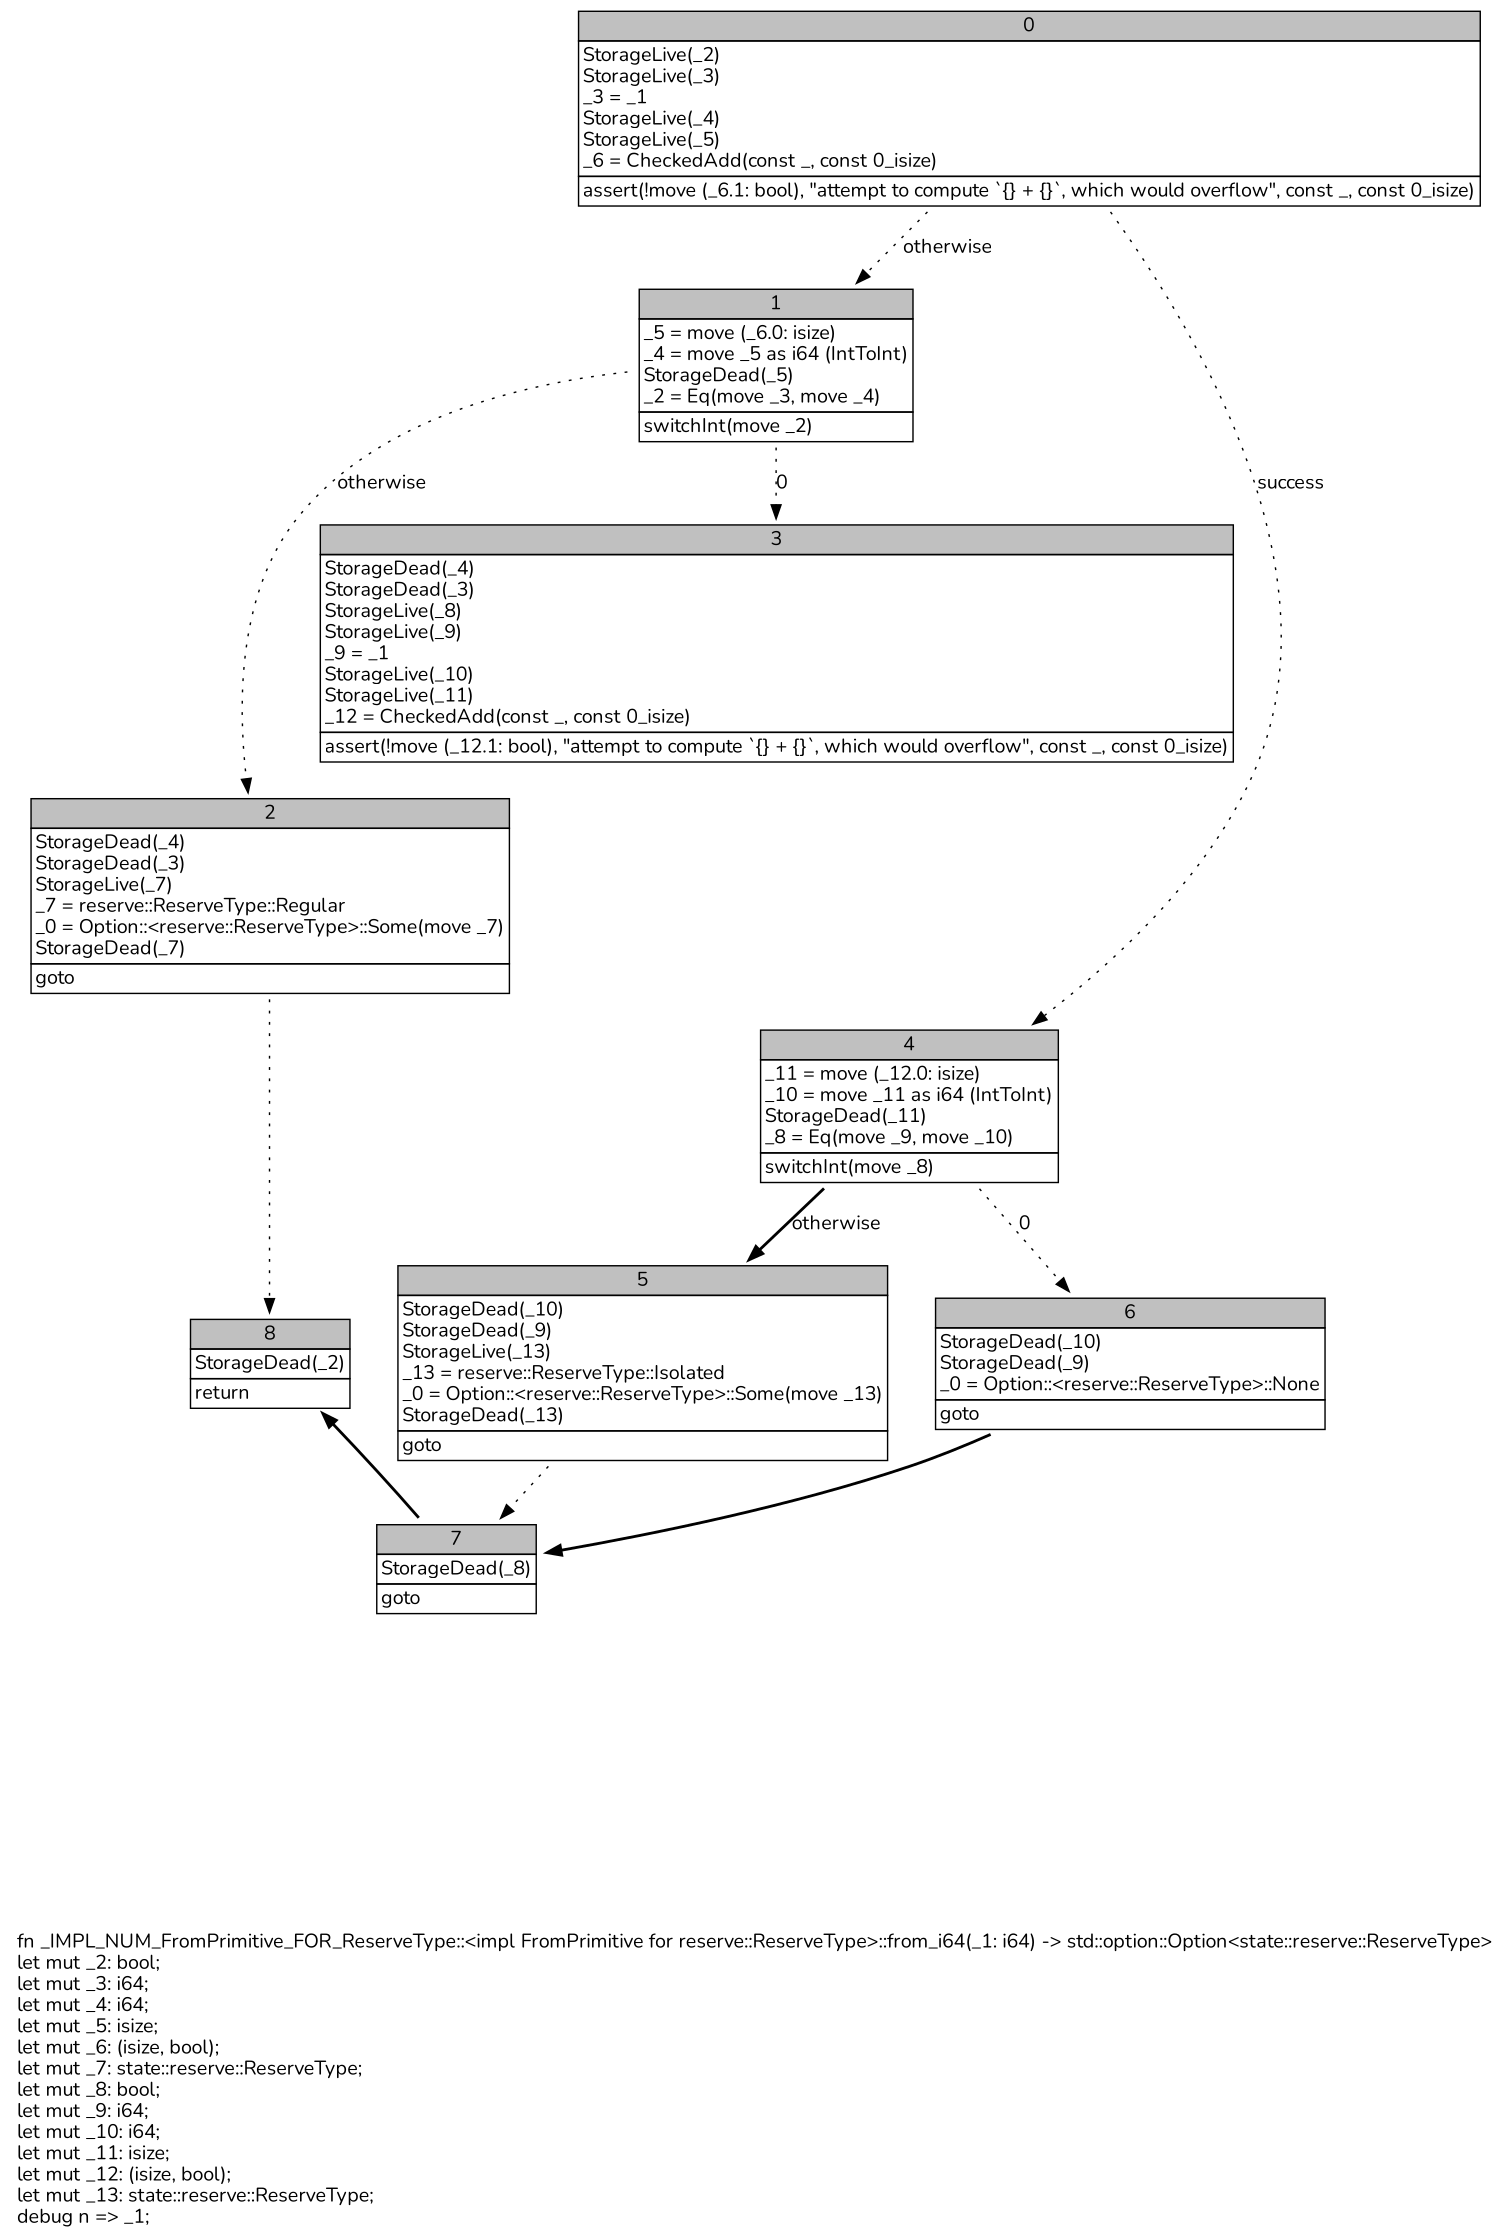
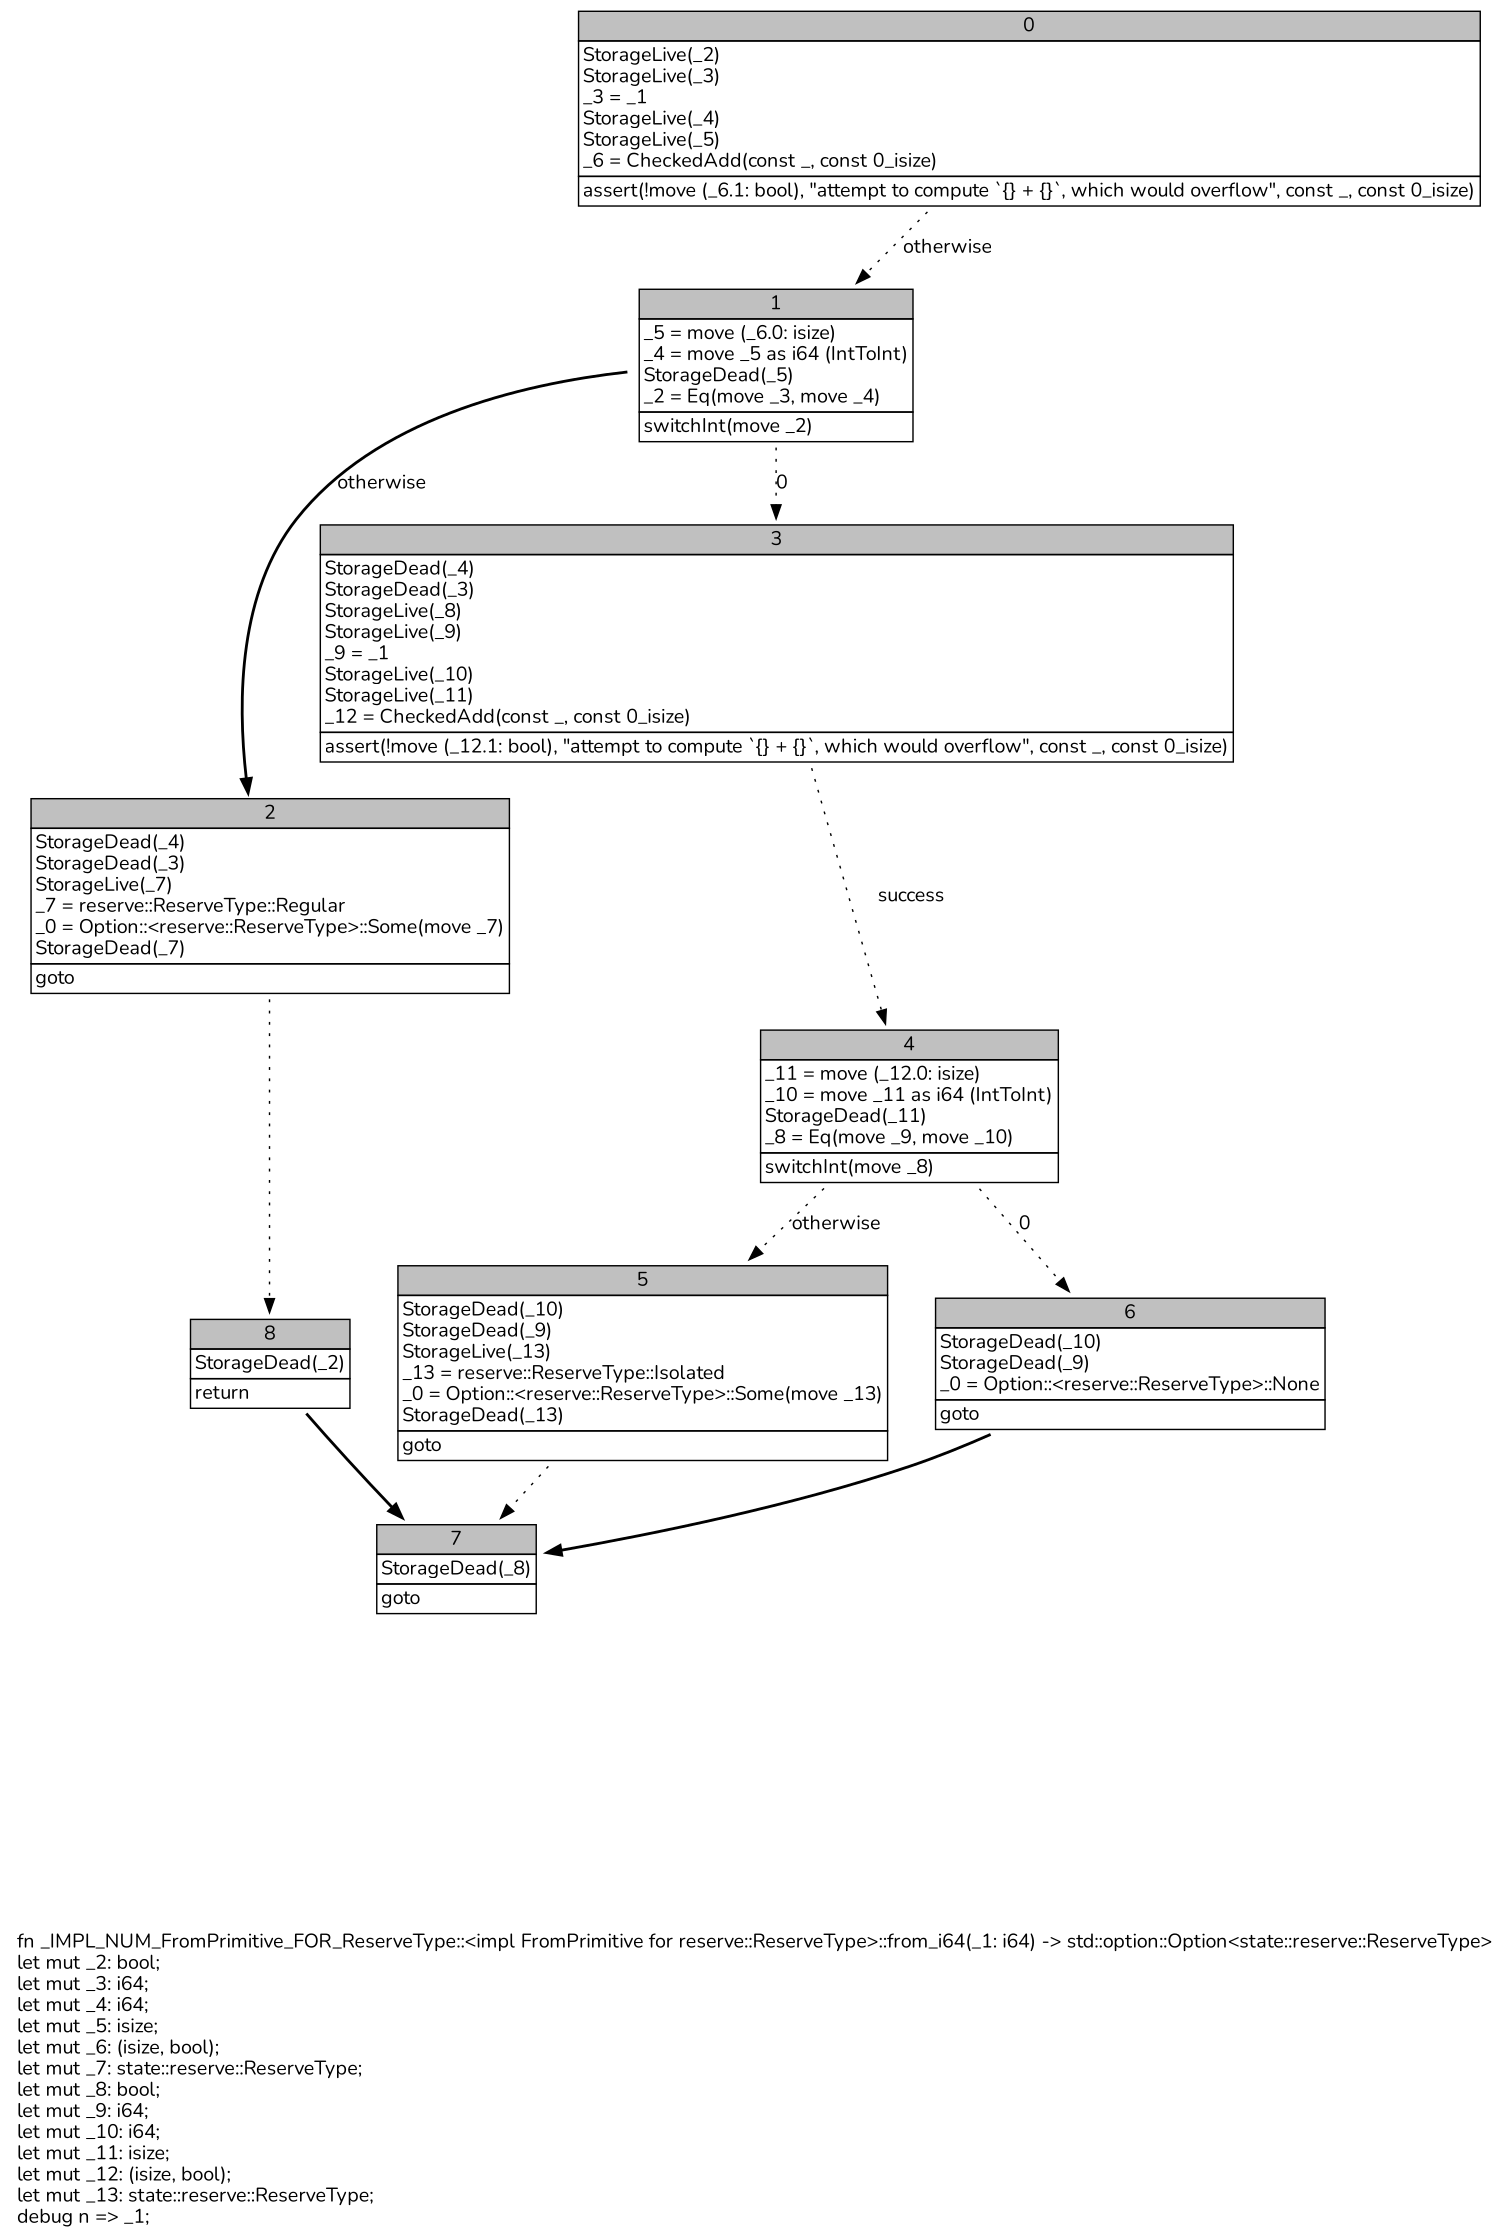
  digraph {
    fontname=Nunito
    label=<fn _IMPL_NUM_FromPrimitive_FOR_ReserveType::&lt;impl FromPrimitive for reserve::ReserveType&gt;::from_i64(_1: i64) -&gt; std::option::Option&lt;state::reserve::ReserveType&gt;<br align="left"/>let mut _2: bool;<br align="left"/>let mut _3: i64;<br align="left"/>let mut _4: i64;<br align="left"/>let mut _5: isize;<br align="left"/>let mut _6: (isize, bool);<br align="left"/>let mut _7: state::reserve::ReserveType;<br align="left"/>let mut _8: bool;<br align="left"/>let mut _9: i64;<br align="left"/>let mut _10: i64;<br align="left"/>let mut _11: isize;<br align="left"/>let mut _12: (isize, bool);<br align="left"/>let mut _13: state::reserve::ReserveType;<br align="left"/>debug n =&gt; _1;<br align="left"/>>
    node [fontname=Nunito shape=none]
    edge [fontname=Nunito style=dotted]
    n1 [label=<<table border="0" cellborder="1" cellspacing="0"><tr><td bgcolor="gray" align="center" colspan="1">0</td></tr><tr><td align="left" balign="left">StorageLive(_2)<br/>StorageLive(_3)<br/>_3 = _1<br/>StorageLive(_4)<br/>StorageLive(_5)<br/>_6 = CheckedAdd(const _, const 0_isize)<br/></td></tr><tr><td align="left">assert(!move (_6.1: bool), &quot;attempt to compute `{} + {}`, which would overflow&quot;, const _, const 0_isize)</td></tr></table>>]
    n2 [label=<<table border="0" cellborder="1" cellspacing="0"><tr><td bgcolor="gray" align="center" colspan="1">1</td></tr><tr><td align="left" balign="left">_5 = move (_6.0: isize)<br/>_4 = move _5 as i64 (IntToInt)<br/>StorageDead(_5)<br/>_2 = Eq(move _3, move _4)<br/></td></tr><tr><td align="left">switchInt(move _2)</td></tr></table>>]
    n3 [label=<<table border="0" cellborder="1" cellspacing="0"><tr><td bgcolor="gray" align="center" colspan="1">2</td></tr><tr><td align="left" balign="left">StorageDead(_4)<br/>StorageDead(_3)<br/>StorageLive(_7)<br/>_7 = reserve::ReserveType::Regular<br/>_0 = Option::&lt;reserve::ReserveType&gt;::Some(move _7)<br/>StorageDead(_7)<br/></td></tr><tr><td align="left">goto</td></tr></table>>]
    n4 [label=<<table border="0" cellborder="1" cellspacing="0"><tr><td bgcolor="gray" align="center" colspan="1">3</td></tr><tr><td align="left" balign="left">StorageDead(_4)<br/>StorageDead(_3)<br/>StorageLive(_8)<br/>StorageLive(_9)<br/>_9 = _1<br/>StorageLive(_10)<br/>StorageLive(_11)<br/>_12 = CheckedAdd(const _, const 0_isize)<br/></td></tr><tr><td align="left">assert(!move (_12.1: bool), &quot;attempt to compute `{} + {}`, which would overflow&quot;, const _, const 0_isize)</td></tr></table>>]
    n5 [label=<<table border="0" cellborder="1" cellspacing="0"><tr><td bgcolor="gray" align="center" colspan="1">8</td></tr><tr><td align="left" balign="left">StorageDead(_2)<br/></td></tr><tr><td align="left">return</td></tr></table>>]
    n6 [label=<<table border="0" cellborder="1" cellspacing="0"><tr><td bgcolor="gray" align="center" colspan="1">4</td></tr><tr><td align="left" balign="left">_11 = move (_12.0: isize)<br/>_10 = move _11 as i64 (IntToInt)<br/>StorageDead(_11)<br/>_8 = Eq(move _9, move _10)<br/></td></tr><tr><td align="left">switchInt(move _8)</td></tr></table>>]
    n7 [label=<<table border="0" cellborder="1" cellspacing="0"><tr><td bgcolor="gray" align="center" colspan="1">5</td></tr><tr><td align="left" balign="left">StorageDead(_10)<br/>StorageDead(_9)<br/>StorageLive(_13)<br/>_13 = reserve::ReserveType::Isolated<br/>_0 = Option::&lt;reserve::ReserveType&gt;::Some(move _13)<br/>StorageDead(_13)<br/></td></tr><tr><td align="left">goto</td></tr></table>>]
    n8 [label=<<table border="0" cellborder="1" cellspacing="0"><tr><td bgcolor="gray" align="center" colspan="1">6</td></tr><tr><td align="left" balign="left">StorageDead(_10)<br/>StorageDead(_9)<br/>_0 = Option::&lt;reserve::ReserveType&gt;::None<br/></td></tr><tr><td align="left">goto</td></tr></table>>]
    n9 [label=<<table border="0" cellborder="1" cellspacing="0"><tr><td bgcolor="gray" align="center" colspan="1">7</td></tr><tr><td align="left" balign="left">StorageDead(_8)<br/></td></tr><tr><td align="left">goto</td></tr></table>>]
    n1 -> n2 [label=otherwise]
-   n2 -> n3 [label=otherwise]
+   n2 -> n3 [label=otherwise style=bold]
    n2 -> n4 [label=0]
    n3 -> n5
-   n1 -> n6 [label=success]
-   n6 -> n7 [label=otherwise style=bold]
+   n4 -> n6 [label=success]
+   n6 -> n7 [label=otherwise]
    n6 -> n8 [label=0]
    n7 -> n9
    n8 -> n9 [style=bold]
-   n9 -> n5 [style=bold]
+   n5 -> n9 [style=bold]
  }
